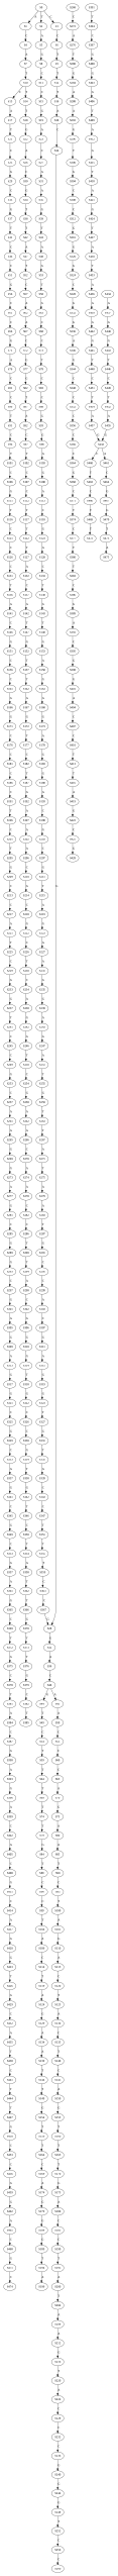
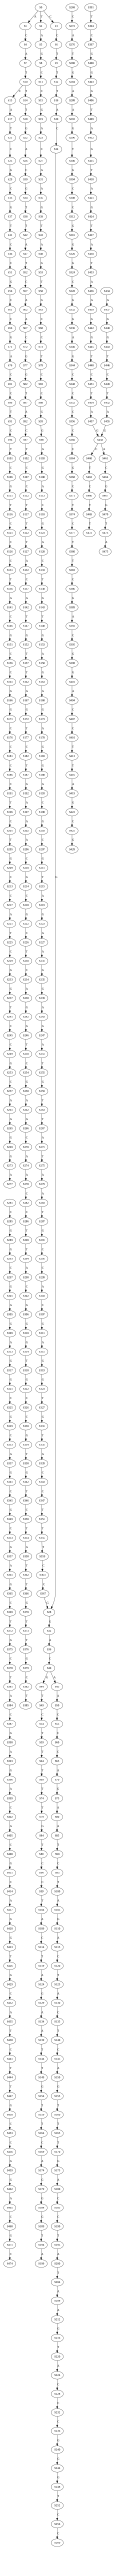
  strict digraph {
    fontname="Liberation Serif"
    node [fontname="Liberation Serif"]
    edge [fontname="Liberation Serif"]
    S0
    S1
    S2
    S3
    S4
    S5
    S6
    S7
    S8
    S9
    S10
    S11
    S12
    S13
    S14
    S15
    S16
    S17
    S18
    S19
    S20
    S21
    S22
    S23
    S24
    S25
    S26
    S27
    S28
    S29
    S30
    S31
    S32
    S33
    S34
    S35
    S36
    S37
    S38
    S39
    S40
    S41
    S42
    S43
    S44
    S45
    S46
    S47
    S48
    S49
    S50
    S51
    S52
    S53
    S54
    S55
    S56
    S57
    S58
    S59
    S60
    S61
    S62
    S63
    S64
    S65
    S66
    S67
    S68
    S69
    S70
    S71
    S72
    S73
    S74
    S75
    S76
    S77
    S78
    S79
    S80
    S81
    S82
    S83
    S84
    S85
    S86
    S87
    S88
    S89
    S90
    S91
    S92
    S93
    S94
    S95
    S96
    S97
    S98
    S99
    S100
    S101
    S102
    S103
    S104
    S105
    S106
    S107
    S108
    S109
    S110
    S111
    S112
    S113
    S114
    S115
    S116
    S117
    S118
    S119
    S120
    S121
    S122
    S123
    S124
    S125
    S126
    S127
    S128
    S129
    S130
    S131
    S132
    S133
    S134
    S135
    S136
    S137
    S138
    S139
    S140
    S141
    S142
    S143
    S144
    S145
    S146
    S147
    S148
    S149
    S150
    S151
    S152
    S153
    S154
    S155
    S156
    S157
    S158
    S159
    S160
    S161
    S162
    S163
    S164
    S165
    S166
    S167
    S168
    S169
    S170
    S171
    S172
    S173
    S174
    S175
    S176
    S177
    S178
    S179
    S180
    S181
    S182
    S183
    S184
    S185
    S186
    S187
    S188
    S189
    S190
    S191
    S192
    S193
    S194
    S195
    S196
    S197
    S198
    S199
    S200
    S201
    S202
    S203
    S204
    S205
    S206
    S207
    S208
    S209
    S210
    S211
    S212
    S213
    S214
    S215
    S216
    S217
    S218
    S219
    S220
    S221
    S222
    S223
    S224
    S225
    S226
    S227
    S228
    S229
    S230
    S231
    S232
    S233
    S234
    S235
    S236
    S237
    S238
    S239
    S240
    S241
    S242
    S243
    S244
    S245
    S246
    S247
    S248
    S249
    S250
    S251
    S252
    S253
    S254
    S255
    S256
    S257
    S258
    S259
    S260
    S261
    S262
    S263
    S265
    S266
    S267
    S269
    S270
    S271
    S268
    S272
    S273
    S274
    S275
    S276
    S277
    S278
    S279
    S280
    S281
    S282
    S283
    S284
    S285
    S286
    S287
    S288
    S289
    S290
    S291
    S292
    S293
    S294
    S295
    S296
    S297
    S298
    S299
    S300
    S301
    S302
    S303
    S304
    S305
    S306
    S307
    S308
    S309
    S310
    S311
    S312
    S313
    S314
    S315
    S316
    S317
    S318
    S319
    S320
    S321
    S322
    S323
    S324
    S325
    S326
    S327
    S328
    S329
    S330
    S331
    S332
    S333
    S334
    S335
    S336
    S337
    S338
    S339
    S340
    S341
    S342
    S343
    S344
    S345
    S346
    S347
    S348
    S349
    S350
    S351
    S352
    S353
    S354
    S355
    S356
    S357
    S358
    S359
    S360
    S361
    S362
    S363
    S364
    S365
    S366
    S367
    S368
    S369
    S370
    S371
    S372
    S373
    S374
    S375
    S376
    S377
    S378
    S379
    S380
    S381
    S382
    S383
    S384
    S385
    S386
    S387
    S389
    S390
    S392
    S393
    S391
    S394
    S395
    S396
    S397
    S398
    S399
    S400
    S401
    S402
    S403
    S404
    S405
    S406
    S407
    S408
    S409
    S410
    S411
    S412
    S413
    S414
    S415
    S416
    S417
    S418
    S419
    S420
    S421
    S422
    S423
    S424
    S425
    S426
    S427
    S428
    S429
    S430
    S432
    S433
    S435
    S436
    S434
    S437
    S438
    S439
    S440
    S441
    S442
    S443
    S444
    S445
    S446
    S447
    S448
    S449
    S450
    S451
    S452
    S453
    S454
    S455
    S456
    S457
    S458
    S459
    S460
    S461
    S462
    S463
    S464
    S465
    S466
    S467
    S468
    S469
    S470
    S471
    S472
    S473
    S474
    S475
    S0 -> S1 [label=A]
    S0 -> S2 [label=T]
    S0 -> S3 [label=C]
    S1 -> S4 [label=C]
    S2 -> S5 [label=A]
    S3 -> S6 [label=C]
    S4 -> S7 [label=A]
    S5 -> S8 [label=G]
    S6 -> S9 [label=T]
    S7 -> S10 [label=T]
    S8 -> S11 [label=C]
    S9 -> S12 [label=T]
    S10 -> S13 [label=C]
    S10 -> S14 [label=T]
    S11 -> S15 [label=C]
    S12 -> S16 [label=T]
    S13 -> S17 [label=A]
    S14 -> S18 [label=T]
    S15 -> S19 [label=G]
    S16 -> S20 [label=A]
    S17 -> S21 [label=T]
    S18 -> S22 [label=G]
    S19 -> S23 [label=A]
    S20 -> S24 [label=C]
    S21 -> S25 [label=C]
    S22 -> S26 [label=A]
    S23 -> S27 [label=C]
    S24 -> S28 [label=G]
    S25 -> S29 [label=G]
    S26 -> S30 [label=C]
    S27 -> S31 [label=A]
    S28 -> S32 [label=G]
    S29 -> S33 [label=C]
    S30 -> S34 [label=G]
    S31 -> S35 [label=A]
    S32 -> S36 [label=A]
    S33 -> S37 [label=G]
    S34 -> S38 [label=T]
    S35 -> S39 [label=G]
    S36 -> S40 [label=C]
    S37 -> S41 [label=T]
    S38 -> S42 [label=T]
    S39 -> S43 [label=T]
    S40 -> S44 [label=G]
    S40 -> S45 [label=A]
    S41 -> S46 [label=C]
    S42 -> S47 [label=A]
    S43 -> S48 [label=A]
    S44 -> S49 [label=T]
    S45 -> S50 [label=A]
    S46 -> S51 [label=C]
    S47 -> S52 [label=T]
    S48 -> S53 [label=G]
    S49 -> S54 [label=C]
    S50 -> S55 [label=C]
    S51 -> S56 [label=G]
    S52 -> S57 [label=C]
    S53 -> S58 [label=T]
    S54 -> S59 [label=T]
    S55 -> S60 [label=C]
    S56 -> S61 [label=C]
    S57 -> S62 [label=A]
    S58 -> S63 [label=G]
    S59 -> S64 [label=T]
    S60 -> S65 [label=C]
    S61 -> S66 [label=C]
    S62 -> S67 [label=A]
    S63 -> S68 [label=C]
    S64 -> S69 [label=T]
    S65 -> S70 [label=A]
    S66 -> S71 [label=G]
    S67 -> S72 [label=C]
    S68 -> S73 [label=C]
    S69 -> S74 [label=T]
    S70 -> S75 [label=G]
    S71 -> S76 [label=A]
    S72 -> S77 [label=G]
    S73 -> S78 [label=T]
    S74 -> S79 [label=T]
    S75 -> S80 [label=A]
    S76 -> S81 [label=C]
    S77 -> S82 [label=G]
    S78 -> S83 [label=C]
    S79 -> S84 [label=G]
    S80 -> S85 [label=A]
    S81 -> S86 [label=C]
    S82 -> S87 [label=T]
    S83 -> S88 [label=C]
    S84 -> S89 [label=T]
    S85 -> S90 [label=T]
    S86 -> S91 [label=T]
    S87 -> S92 [label=A]
    S88 -> S93 [label=G]
    S89 -> S94 [label=C]
    S90 -> S95 [label=C]
    S91 -> S96 [label=C]
    S92 -> S97 [label=C]
    S93 -> S98 [label=G]
    S94 -> S99 [label=C]
    S95 -> S100 [label=T]
    S96 -> S101 [label=T]
    S97 -> S102 [label=T]
    S98 -> S103 [label=A]
    S99 -> S104 [label=T]
    S100 -> S105 [label=A]
    S101 -> S106 [label=C]
    S102 -> S107 [label=C]
    S103 -> S108 [label=G]
    S104 -> S109 [label=A]
    S105 -> S110 [label=G]
    S106 -> S111 [label=G]
    S107 -> S112 [label=C]
    S108 -> S113 [label=A]
    S109 -> S114 [label=C]
    S110 -> S115 [label=A]
    S111 -> S116 [label=T]
    S112 -> S117 [label=T]
    S113 -> S118 [label=C]
    S114 -> S119 [label=T]
    S115 -> S120 [label=C]
    S116 -> S121 [label=C]
    S117 -> S122 [label=T]
    S118 -> S123 [label=G]
    S119 -> S124 [label=A]
    S120 -> S125 [label=T]
    S121 -> S126 [label=C]
    S122 -> S127 [label=T]
    S123 -> S128 [label=A]
    S124 -> S129 [label=G]
    S125 -> S130 [label=A]
    S126 -> S131 [label=C]
    S127 -> S132 [label=A]
    S128 -> S133 [label=C]
    S129 -> S134 [label=A]
    S130 -> S135 [label=C]
    S131 -> S136 [label=T]
    S132 -> S137 [label=C]
    S133 -> S138 [label=T]
    S134 -> S139 [label=A]
    S135 -> S140 [label=T]
    S136 -> S141 [label=A]
    S137 -> S142 [label=A]
    S138 -> S143 [label=G]
    S139 -> S144 [label=T]
    S140 -> S145 [label=C]
    S141 -> S146 [label=C]
    S142 -> S147 [label=T]
    S143 -> S148 [label=T]
    S144 -> S149 [label=T]
    S145 -> S150 [label=A]
    S146 -> S151 [label=G]
    S147 -> S152 [label=G]
    S148 -> S153 [label=G]
    S149 -> S154 [label=G]
    S150 -> S155 [label=G]
    S151 -> S156 [label=C]
    S152 -> S157 [label=T]
    S153 -> S158 [label=A]
    S154 -> S159 [label=T]
    S155 -> S160 [label=T]
    S156 -> S161 [label=C]
    S157 -> S162 [label=T]
    S158 -> S163 [label=G]
    S159 -> S164 [label=T]
    S160 -> S165 [label=T]
    S161 -> S166 [label=G]
    S162 -> S167 [label=A]
    S163 -> S168 [label=A]
    S164 -> S169 [label=C]
    S165 -> S170 [label=T]
    S166 -> S171 [label=G]
    S167 -> S172 [label=G]
    S168 -> S173 [label=G]
    S169 -> S174 [label=A]
    S170 -> S175 [label=G]
    S171 -> S176 [label=C]
    S172 -> S177 [label=T]
    S173 -> S178 [label=A]
    S174 -> S179 [label=G]
    S175 -> S180 [label=A]
    S176 -> S181 [label=C]
    S177 -> S182 [label=C]
    S178 -> S183 [label=G]
    S179 -> S184 [label=G]
    S180 -> S185 [label=C]
    S181 -> S186 [label=C]
    S182 -> S187 [label=T]
    S183 -> S188 [label=G]
    S184 -> S189 [label=G]
    S185 -> S190 [label=C]
    S186 -> S191 [label=C]
    S187 -> S192 [label=G]
    S188 -> S193 [label=A]
    S189 -> S194 [label=T]
    S190 -> S195 [label=T]
    S191 -> S196 [label=T]
    S192 -> S197 [label=A]
    S193 -> S198 [label=C]
    S194 -> S199 [label=A]
    S195 -> S200 [label=A]
    S196 -> S201 [label=C]
    S197 -> S202 [label=A]
    S198 -> S203 [label=G]
    S200 -> S204 [label=T]
    S201 -> S205 [label=T]
    S202 -> S206 [label=A]
    S203 -> S207 [label=C]
    S204 -> S208 [label=A]
    S205 -> S209 [label=G]
    S206 -> S210 [label=C]
    S207 -> S211 [label=G]
    S208 -> S212 [label=A]
    S209 -> S213 [label=C]
    S210 -> S214 [label=G]
    S211 -> S215 [label=T]
    S212 -> S216 [label=G]
    S213 -> S217 [label=C]
    S214 -> S218 [label=C]
    S215 -> S219 [label=A]
    S216 -> S220 [label=T]
    S217 -> S221 [label=A]
    S218 -> S222 [label=G]
    S219 -> S223 [label=G]
    S220 -> S224 [label=A]
    S221 -> S225 [label=T]
    S222 -> S226 [label=C]
    S223 -> S227 [label=A]
    S224 -> S228 [label=C]
    S225 -> S229 [label=C]
    S226 -> S230 [label=T]
    S227 -> S231 [label=A]
    S228 -> S232 [label=C]
    S229 -> S233 [label=G]
    S230 -> S234 [label=C]
    S231 -> S235 [label=G]
    S232 -> S236 [label=C]
    S233 -> S237 [label=G]
    S234 -> S238 [label=A]
    S235 -> S239 [label=G]
    S236 -> S240 [label=G]
    S237 -> S241 [label=T]
    S238 -> S242 [label=G]
    S239 -> S243 [label=A]
    S240 -> S244 [label=G]
    S241 -> S245 [label=C]
    S242 -> S246 [label=G]
    S243 -> S247 [label=G]
    S244 -> S248 [label=G]
    S245 -> S249 [label=C]
    S246 -> S250 [label=T]
    S247 -> S251 [label=A]
    S248 -> S252 [label=T]
    S249 -> S253 [label=G]
    S250 -> S254 [label=C]
    S251 -> S255 [label=T]
    S252 -> S256 [label=C]
    S253 -> S257 [label=C]
    S254 -> S258 [label=G]
    S255 -> S259 [label=G]
    S256 -> S260 [label=C]
    S257 -> S261 [label=A]
    S258 -> S262 [label=A]
    S259 -> S263 [label=T]
    S261 -> S265 [label=A]
    S262 -> S266 [label=A]
    S263 -> S267 [label=T]
    S265 -> S269 [label=G]
    S266 -> S270 [label=C]
    S267 -> S271 [label=A]
    S269 -> S273 [label=G]
    S270 -> S274 [label=A]
    S271 -> S275 [label=T]
    S268 -> S272 [label=C]
    S272 -> S276 [label=A]
    S273 -> S277 [label=A]
    S274 -> S278 [label=A]
    S275 -> S279 [label=A]
    S276 -> S280 [label=T]
-   S277 -> S281 [label=G]
    S278 -> S282 [label=C]
    S279 -> S283 [label=A]
    S280 -> S284 [label=G]
    S281 -> S285 [label=C]
    S282 -> S286 [label=C]
    S283 -> S287 [label=T]
    S284 -> S288 [label=A]
    S285 -> S289 [label=G]
    S286 -> S290 [label=T]
    S287 -> S291 [label=G]
    S288 -> S292 [label=A]
    S289 -> S293 [label=G]
    S290 -> S294 [label=T]
    S291 -> S295 [label=C]
    S292 -> S296 [label=G]
    S293 -> S297 [label=C]
    S294 -> S298 [label=A]
    S295 -> S299 [label=C]
    S296 -> S300 [label=T]
    S297 -> S301 [label=G]
    S298 -> S302 [label=C]
    S299 -> S303 [label=A]
    S300 -> S304 [label=G]
    S301 -> S305 [label=A]
    S302 -> S306 [label=G]
    S303 -> S307 [label=C]
    S304 -> S308 [label=C]
    S305 -> S309 [label=G]
    S306 -> S310 [label=G]
    S307 -> S311 [label=G]
    S308 -> S312 [label=C]
    S309 -> S313 [label=A]
    S310 -> S314 [label=G]
    S311 -> S315 [label=A]
    S312 -> S316 [label=G]
    S313 -> S317 [label=G]
    S314 -> S318 [label=T]
    S315 -> S319 [label=G]
    S316 -> S320 [label=G]
    S317 -> S321 [label=G]
    S318 -> S322 [label=G]
    S319 -> S323 [label=G]
    S320 -> S324 [label=G]
    S321 -> S325 [label=C]
    S322 -> S326 [label=C]
    S323 -> S327 [label=T]
    S324 -> S328 [label=C]
    S325 -> S329 [label=G]
    S326 -> S330 [label=C]
    S327 -> S331 [label=G]
    S328 -> S332 [label=G]
    S329 -> S333 [label=C]
    S330 -> S334 [label=G]
    S331 -> S335 [label=T]
    S332 -> S336 [label=G]
    S333 -> S337 [label=A]
    S334 -> S338 [label=T]
    S335 -> S339 [label=A]
    S336 -> S340 [label=A]
    S337 -> S341 [label=G]
    S338 -> S342 [label=G]
    S339 -> S343 [label=C]
    S340 -> S344 [label=G]
    S341 -> S345 [label=C]
    S342 -> S346 [label=T]
    S343 -> S347 [label=C]
    S344 -> S348 [label=C]
    S345 -> S349 [label=G]
    S346 -> S350 [label=C]
    S347 -> S351 [label=T]
    S348 -> S352 [label=C]
    S349 -> S353 [label=C]
    S350 -> S354 [label=T]
    S351 -> S355 [label=T]
    S352 -> S356 [label=C]
    S353 -> S357 [label=G]
    S354 -> S358 [label=A]
    S355 -> S359 [label=T]
    S356 -> S360 [label=C]
    S357 -> S361 [label=A]
    S358 -> S362 [label=T]
    S359 -> S363 [label=C]
    S360 -> S364 [label=C]
    S361 -> S365 [label=G]
    S362 -> S366 [label=T]
    S363 -> S367 [label=C]
    S364 -> S368 [label=G]
    S365 -> S369 [label=C]
    S366 -> S370 [label=G]
    S367 -> S28 [label=G]
    S368 -> S371 [label=C]
    S369 -> S372 [label=T]
    S370 -> S373 [label=T]
    S371 -> S374 [label=T]
    S372 -> S375 [label=G]
    S373 -> S376 [label=T]
    S374 -> S377 [label=C]
    S375 -> S378 [label=C]
    S376 -> S379 [label=G]
    S377 -> S380 [label=T]
    S378 -> S381 [label=T]
    S379 -> S382 [label=C]
    S380 -> S383 [label=T]
    S381 -> S384 [label=A]
    S382 -> S385 [label=T]
    S383 -> S386 [label=C]
    S384 -> S387 [label=C]
    S386 -> S389 [label=G]
    S387 -> S390 [label=G]
    S389 -> S392 [label=A]
    S390 -> S393 [label=A]
    S392 -> S395 [label=C]
    S393 -> S396 [label=G]
    S391 -> S394 [label=T]
    S394 -> S397 [label=C]
    S395 -> S398 [label=G]
    S396 -> S399 [label=A]
    S397 -> S400 [label=G]
    S398 -> S401 [label=G]
    S399 -> S402 [label=C]
    S400 -> S403 [label=G]
    S401 -> S404 [label=A]
    S402 -> S405 [label=A]
    S403 -> S406 [label=G]
    S404 -> S407 [label=C]
    S405 -> S408 [label=C]
    S406 -> S409 [label=T]
    S407 -> S410 [label=C]
    S408 -> S411 [label=G]
    S409 -> S412 [label=A]
    S410 -> S413 [label=T]
    S411 -> S414 [label=C]
    S412 -> S415 [label=G]
    S413 -> S416 [label=T]
    S414 -> S417 [label=A]
    S415 -> S418 [label=T]
    S416 -> S419 [label=A]
    S417 -> S420 [label=G]
    S418 -> S421 [label=A]
    S419 -> S422 [label=G]
    S420 -> S423 [label=G]
    S421 -> S424 [label=G]
    S422 -> S425 [label=C]
    S423 -> S426 [label=T]
    S424 -> S427 [label=T]
    S425 -> S428 [label=G]
    S426 -> S429 [label=G]
    S427 -> S430 [label=A]
    S429 -> S432 [label=C]
    S430 -> S433 [label=T]
    S432 -> S435 [label=A]
    S433 -> S436 [label=A]
    S435 -> S438 [label=T]
    S436 -> S439 [label=A]
    S434 -> S437 [label=A]
    S437 -> S440 [label=G]
    S438 -> S441 [label=C]
    S439 -> S442 [label=G]
    S440 -> S443 [label=G]
    S441 -> S444 [label=T]
    S442 -> S445 [label=G]
    S443 -> S446 [label=T]
    S444 -> S447 [label=T]
    S445 -> S448 [label=T]
    S446 -> S449 [label=C]
    S447 -> S450 [label=G]
    S448 -> S451 [label=C]
    S449 -> S452 [label=T]
    S450 -> S453 [label=C]
    S451 -> S454 [label=T]
    S452 -> S455 [label=A]
    S453 -> S456 [label=C]
    S454 -> S457 [label=A]
    S455 -> S458 [label=G]
    S456 -> S459 [label=G]
    S457 -> S458 [label=G]
    S458 -> S460 [label=C]
    S458 -> S461 [label=A]
    S459 -> S462 [label=G]
    S460 -> S463 [label=T]
    S461 -> S464 [label=C]
    S462 -> S465 [label=A]
    S463 -> S466 [label=C]
    S464 -> S467 [label=G]
    S465 -> S468 [label=C]
    S466 -> S469 [label=T]
    S467 -> S470 [label=G]
    S468 -> S471 [label=G]
    S469 -> S472 [label=T]
    S470 -> S473 [label=T]
    S471 -> S474 [label=C]
    S473 -> S475 [label=A]
  }
